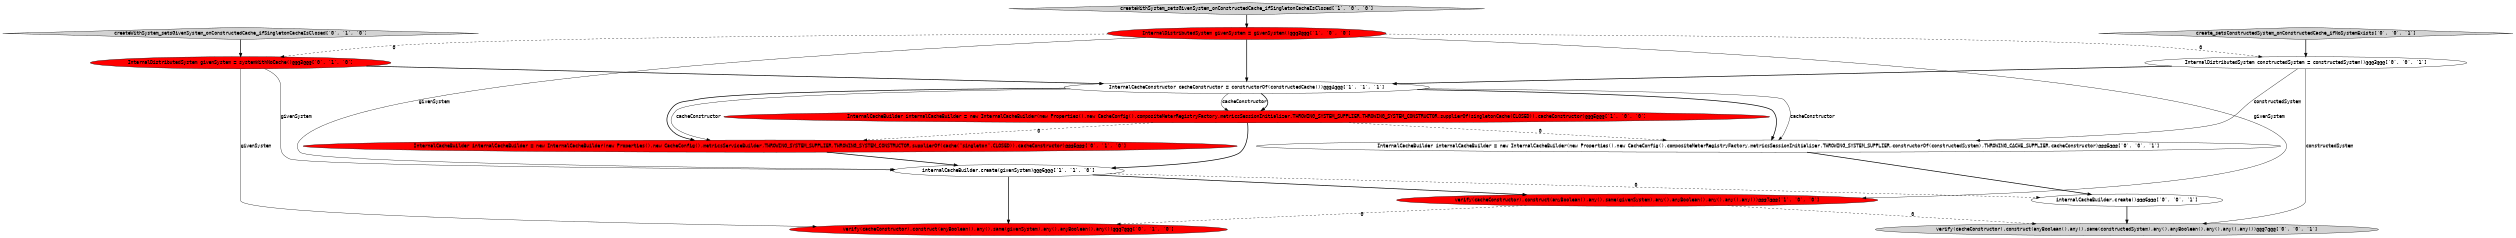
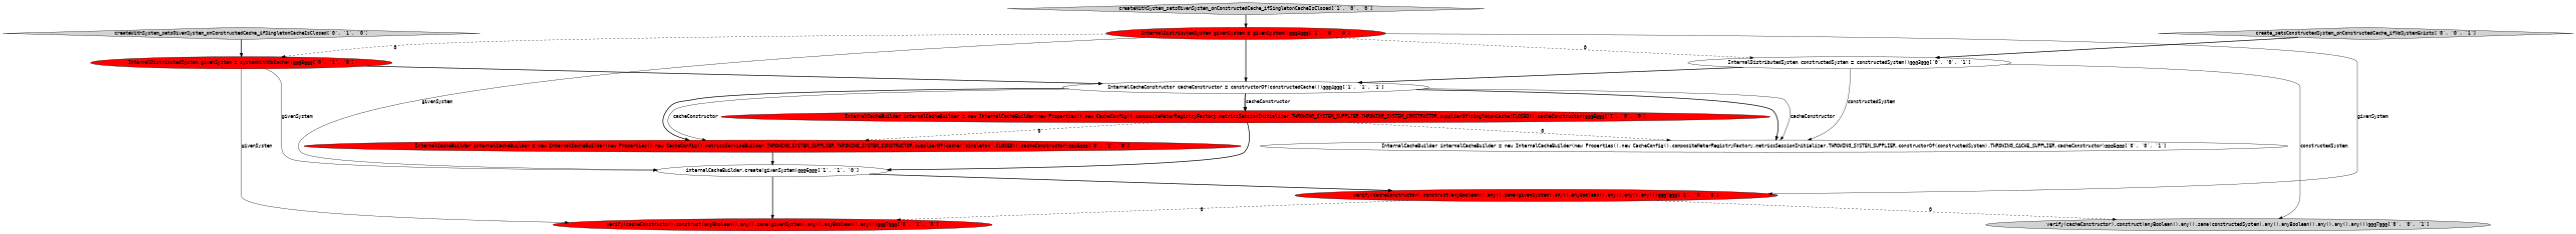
  digraph {
    fontname="DejaVu Sans Mono"
    node [fillcolor=red shape=ellipse style=filled fontname="DejaVu Sans Mono"]
    edge [style=bold fontname="DejaVu Sans Mono"]
    n1 [fillcolor=white label="internalCacheBuilder.create(givenSystem)@@@6@@@['1', '1', '0']"]
-   n2 [fillcolor=white label="internalCacheBuilder.create()@@@6@@@['0', '0', '1']"]
    n3 [label="verify(cacheConstructor).construct(anyBoolean(),any(),same(givenSystem),any(),anyBoolean(),any())@@@7@@@['0', '1', '0']"]
    n4 [label="verify(cacheConstructor).construct(anyBoolean(),any(),same(givenSystem),any(),anyBoolean(),any(),any(),any())@@@7@@@['1', '0', '0']"]
    n5 [fillcolor=white label="InternalDistributedSystem constructedSystem = constructedSystem()@@@3@@@['0', '0', '1']"]
    n6 [fillcolor=white label="InternalCacheConstructor cacheConstructor = constructorOf(constructedCache())@@@4@@@['1', '1', '1']"]
    n7 [fillcolor=white label="InternalCacheBuilder internalCacheBuilder = new InternalCacheBuilder(new Properties(),new CacheConfig(),compositeMeterRegistryFactory,metricsSessionInitializer,THROWING_SYSTEM_SUPPLIER,constructorOf(constructedSystem),THROWING_CACHE_SUPPLIER,cacheConstructor)@@@5@@@['0', '0', '1']"]
    n8 [fillcolor=lightgray label="verify(cacheConstructor).construct(anyBoolean(),any(),same(constructedSystem),any(),anyBoolean(),any(),any(),any())@@@7@@@['0', '0', '1']"]
    n9 [fillcolor=lightgray label="createWithSystem_setsGivenSystem_onConstructedCache_ifSingletonCacheIsClosed['0', '1', '0']" shape=diamond]
    n10 [label="InternalDistributedSystem givenSystem = systemWithNoCache()@@@3@@@['0', '1', '0']"]
    n11 [fillcolor=lightgray label="createWithSystem_setsGivenSystem_onConstructedCache_ifSingletonCacheIsClosed['1', '0', '0']" shape=diamond]
    n12 [label="InternalDistributedSystem givenSystem = givenSystem()@@@3@@@['1', '0', '0']"]
    n13 [label="InternalCacheBuilder internalCacheBuilder = new InternalCacheBuilder(new Properties(),new CacheConfig(),metricsServiceBuilder,THROWING_SYSTEM_SUPPLIER,THROWING_SYSTEM_CONSTRUCTOR,supplierOf(cache(\"singleton\",CLOSED)),cacheConstructor)@@@5@@@['0', '1', '0']"]
    n14 [fillcolor=lightgray label="create_setsConstructedSystem_onConstructedCache_ifNoSystemExists['0', '0', '1']" shape=diamond]
    n15 [label="InternalCacheBuilder internalCacheBuilder = new InternalCacheBuilder(new Properties(),new CacheConfig(),compositeMeterRegistryFactory,metricsSessionInitializer,THROWING_SYSTEM_SUPPLIER,THROWING_SYSTEM_CONSTRUCTOR,supplierOf(singletonCache(CLOSED)),cacheConstructor)@@@5@@@['1', '0', '0']"]
-   n1 -> n2 [label=0 style=dashed]
    n1 -> n3
    n1 -> n4
-   n2 -> n8
    n4 -> n3 [label=0 style=dashed]
    n4 -> n8 [label=0 style=dashed]
    n5 -> n6
    n5 -> n7 [label=constructedSystem style=solid]
    n5 -> n8 [label=constructedSystem style=solid]
    n6 -> n7 [label=cacheConstructor style=solid]
    n6 -> n7
    n6 -> n13 [label=cacheConstructor style=solid]
    n6 -> n13
    n6 -> n15 [label=cacheConstructor style=solid]
    n6 -> n15
-   n7 -> n2
    n9 -> n10
    n10 -> n1 [label=givenSystem style=solid]
    n10 -> n3 [label=givenSystem style=solid]
    n10 -> n6
    n11 -> n12
    n12 -> n1 [label=givenSystem style=solid]
    n12 -> n4 [label=givenSystem style=solid]
    n12 -> n5 [label=0 style=dashed]
    n12 -> n6
    n12 -> n10 [label=0 style=dashed]
    n13 -> n1
    n14 -> n5
    n15 -> n1
    n15 -> n7 [label=0 style=dashed]
    n15 -> n13 [label=0 style=dashed]
  }
